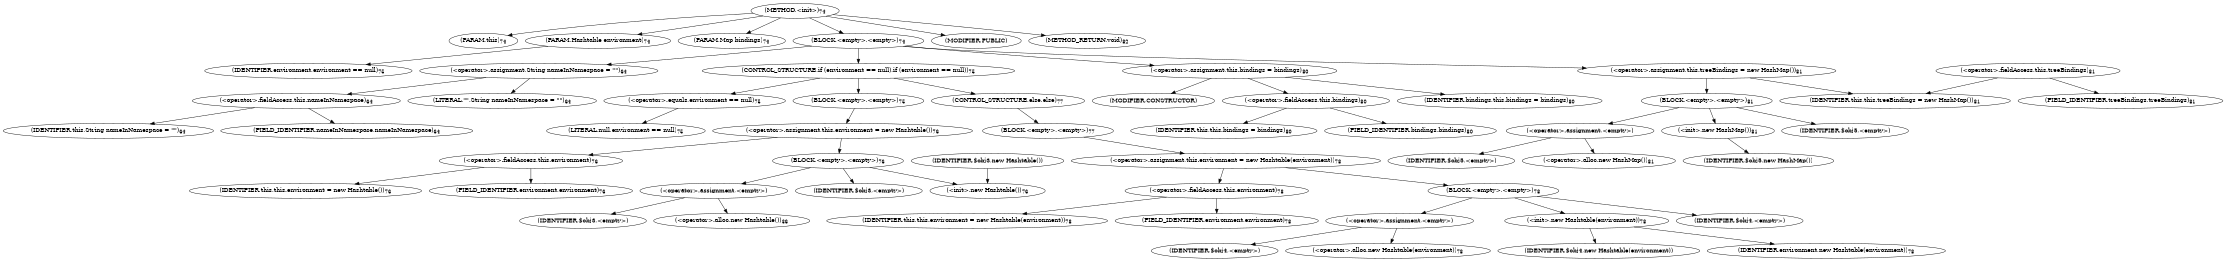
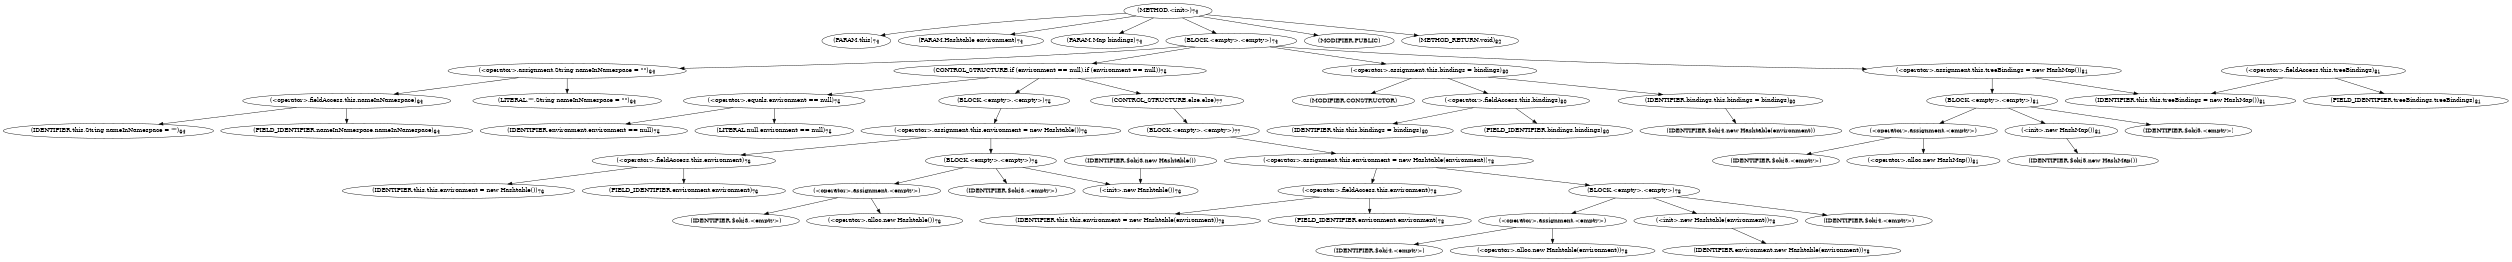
  digraph {
    n1 [label=<(METHOD,&lt;init&gt;)<SUB>74</SUB>>]
    n2 [label=<(PARAM,this)<SUB>74</SUB>>]
    n3 [label=<(PARAM,Hashtable environment)<SUB>74</SUB>>]
    n4 [label=<(PARAM,Map bindings)<SUB>74</SUB>>]
    n5 [label=<(BLOCK,&lt;empty&gt;,&lt;empty&gt;)<SUB>74</SUB>>]
    n6 [label=<(MODIFIER,PUBLIC)>]
    n7 [label=<(METHOD_RETURN,void)<SUB>82</SUB>>]
    n8 [label=<(&lt;operator&gt;.assignment,String nameInNamespace = &quot;&quot;)<SUB>64</SUB>>]
    n9 [label=<(CONTROL_STRUCTURE,if (environment == null),if (environment == null))<SUB>75</SUB>>]
    n10 [label=<(&lt;operator&gt;.assignment,this.bindings = bindings)<SUB>80</SUB>>]
    n11 [label=<(&lt;operator&gt;.assignment,this.treeBindings = new HashMap())<SUB>81</SUB>>]
    n12 [label=<(MODIFIER,CONSTRUCTOR)>]
    n13 [label=<(&lt;operator&gt;.fieldAccess,this.nameInNamespace)<SUB>64</SUB>>]
    n14 [label=<(LITERAL,&quot;&quot;,String nameInNamespace = &quot;&quot;)<SUB>64</SUB>>]
    n15 [label=<(&lt;operator&gt;.equals,environment == null)<SUB>75</SUB>>]
    n16 [label=<(BLOCK,&lt;empty&gt;,&lt;empty&gt;)<SUB>75</SUB>>]
    n17 [label=<(CONTROL_STRUCTURE,else,else)<SUB>77</SUB>>]
    n18 [label=<(&lt;operator&gt;.fieldAccess,this.bindings)<SUB>80</SUB>>]
    n19 [label=<(IDENTIFIER,bindings,this.bindings = bindings)<SUB>80</SUB>>]
    n20 [label=<(BLOCK,&lt;empty&gt;,&lt;empty&gt;)<SUB>81</SUB>>]
    n21 [label=<(IDENTIFIER,this,this.treeBindings = new HashMap())<SUB>81</SUB>>]
    n22 [label=<(IDENTIFIER,this,String nameInNamespace = &quot;&quot;)<SUB>64</SUB>>]
    n23 [label=<(FIELD_IDENTIFIER,nameInNamespace,nameInNamespace)<SUB>64</SUB>>]
    n24 [label=<(IDENTIFIER,environment,environment == null)<SUB>75</SUB>>]
    n25 [label=<(LITERAL,null,environment == null)<SUB>75</SUB>>]
    n26 [label=<(&lt;operator&gt;.assignment,this.environment = new Hashtable())<SUB>76</SUB>>]
    n27 [label=<(BLOCK,&lt;empty&gt;,&lt;empty&gt;)<SUB>77</SUB>>]
    n28 [label=<(&lt;operator&gt;.fieldAccess,this.environment)<SUB>76</SUB>>]
    n29 [label=<(BLOCK,&lt;empty&gt;,&lt;empty&gt;)<SUB>76</SUB>>]
    n30 [label=<(IDENTIFIER,this,this.environment = new Hashtable())<SUB>76</SUB>>]
    n31 [label=<(FIELD_IDENTIFIER,environment,environment)<SUB>76</SUB>>]
    n32 [label=<(&lt;operator&gt;.assignment,&lt;empty&gt;)>]
    n33 [label=<(&lt;init&gt;,new Hashtable())<SUB>76</SUB>>]
    n34 [label=<(IDENTIFIER,$obj3,&lt;empty&gt;)>]
    n35 [label=<(IDENTIFIER,$obj3,&lt;empty&gt;)>]
-   n36 [label=<(&lt;operator&gt;.alloc,new Hashtable())<SUB>36</SUB>>]
+   n36 [label=<(&lt;operator&gt;.alloc,new Hashtable())<SUB>76</SUB>>]
    n37 [label=<(IDENTIFIER,$obj3,new Hashtable())>]
    n38 [label=<(&lt;operator&gt;.assignment,this.environment = new Hashtable(environment))<SUB>78</SUB>>]
    n39 [label=<(&lt;operator&gt;.fieldAccess,this.environment)<SUB>78</SUB>>]
    n40 [label=<(BLOCK,&lt;empty&gt;,&lt;empty&gt;)<SUB>78</SUB>>]
    n41 [label=<(IDENTIFIER,this,this.environment = new Hashtable(environment))<SUB>78</SUB>>]
    n42 [label=<(FIELD_IDENTIFIER,environment,environment)<SUB>78</SUB>>]
    n43 [label=<(&lt;operator&gt;.assignment,&lt;empty&gt;)>]
    n44 [label=<(&lt;init&gt;,new Hashtable(environment))<SUB>78</SUB>>]
    n45 [label=<(IDENTIFIER,$obj4,&lt;empty&gt;)>]
    n46 [label=<(IDENTIFIER,$obj4,&lt;empty&gt;)>]
    n47 [label=<(&lt;operator&gt;.alloc,new Hashtable(environment))<SUB>78</SUB>>]
    n48 [label=<(IDENTIFIER,$obj4,new Hashtable(environment))>]
    n49 [label=<(IDENTIFIER,environment,new Hashtable(environment))<SUB>78</SUB>>]
    n50 [label=<(IDENTIFIER,this,this.bindings = bindings)<SUB>80</SUB>>]
    n51 [label=<(FIELD_IDENTIFIER,bindings,bindings)<SUB>80</SUB>>]
    n52 [label=<(&lt;operator&gt;.fieldAccess,this.treeBindings)<SUB>81</SUB>>]
    n53 [label=<(FIELD_IDENTIFIER,treeBindings,treeBindings)<SUB>81</SUB>>]
    n54 [label=<(&lt;operator&gt;.assignment,&lt;empty&gt;)>]
    n55 [label=<(&lt;init&gt;,new HashMap())<SUB>81</SUB>>]
    n56 [label=<(IDENTIFIER,$obj5,&lt;empty&gt;)>]
    n57 [label=<(IDENTIFIER,$obj5,&lt;empty&gt;)>]
    n58 [label=<(&lt;operator&gt;.alloc,new HashMap())<SUB>81</SUB>>]
    n59 [label=<(IDENTIFIER,$obj5,new HashMap())>]
    n1 -> n2
    n1 -> n3
    n1 -> n4
    n1 -> n5
    n1 -> n6
    n1 -> n7
    n5 -> n8
    n5 -> n9
    n5 -> n10
    n5 -> n11
    n8 -> n13
    n8 -> n14
    n9 -> n15
    n9 -> n16
    n9 -> n17
    n10 -> n12
    n10 -> n18
    n10 -> n19
    n11 -> n20
    n11 -> n21
    n13 -> n22
    n13 -> n23
-   n3 -> n24
+   n15 -> n24
    n15 -> n25
    n16 -> n26
    n17 -> n27
    n18 -> n50
    n18 -> n51
    n20 -> n54
    n20 -> n55
    n20 -> n56
    n26 -> n28
    n26 -> n29
    n27 -> n38
    n28 -> n30
    n28 -> n31
    n29 -> n32
    n29 -> n33
    n29 -> n34
    n32 -> n35
    n32 -> n36
    n37 -> n33
    n38 -> n39
    n38 -> n40
    n39 -> n41
    n39 -> n42
    n40 -> n43
    n40 -> n44
    n40 -> n45
    n43 -> n46
    n43 -> n47
-   n44 -> n48
+   n19 -> n48
    n44 -> n49
    n52 -> n21
    n52 -> n53
    n54 -> n57
    n54 -> n58
    n55 -> n59
  }
